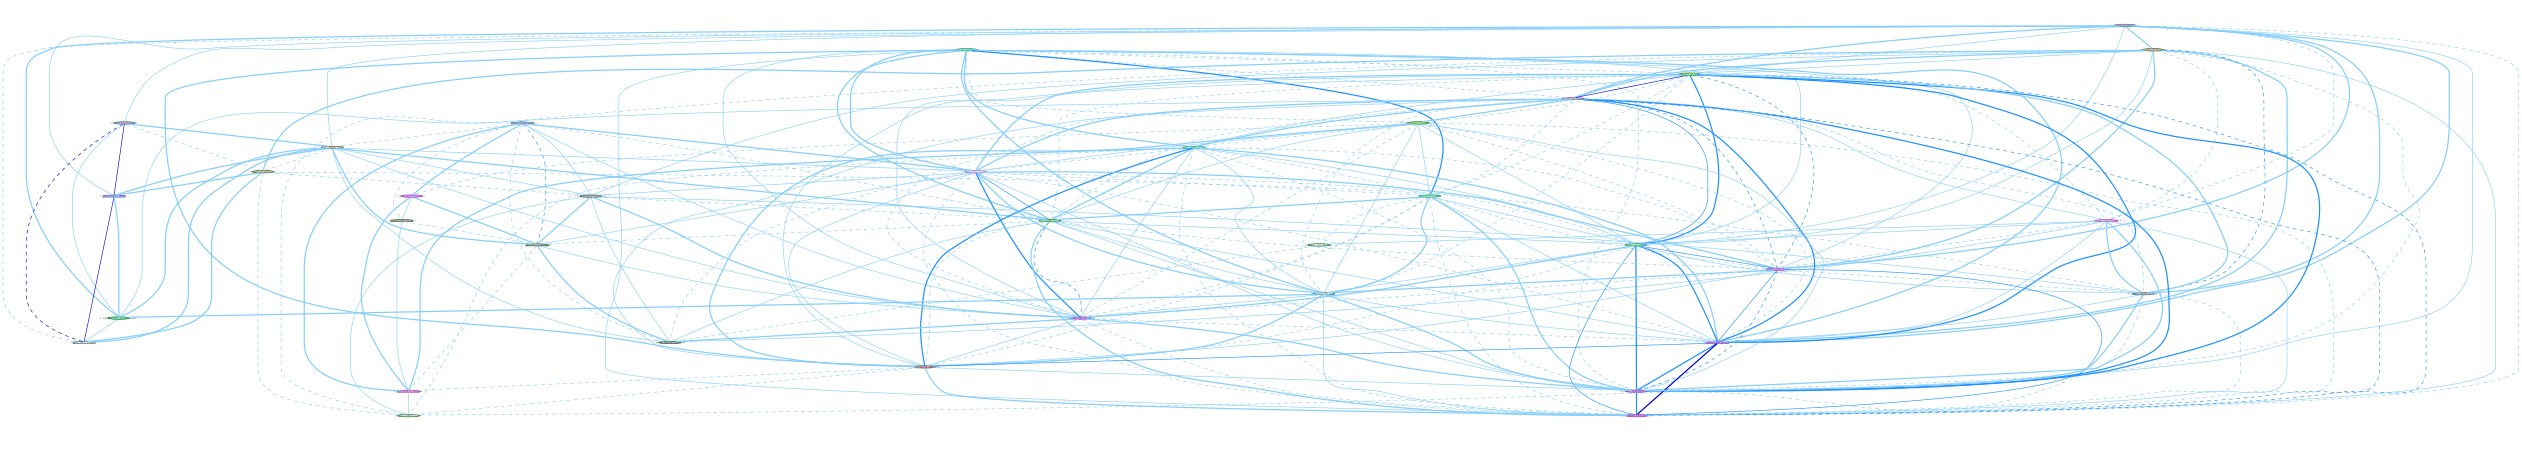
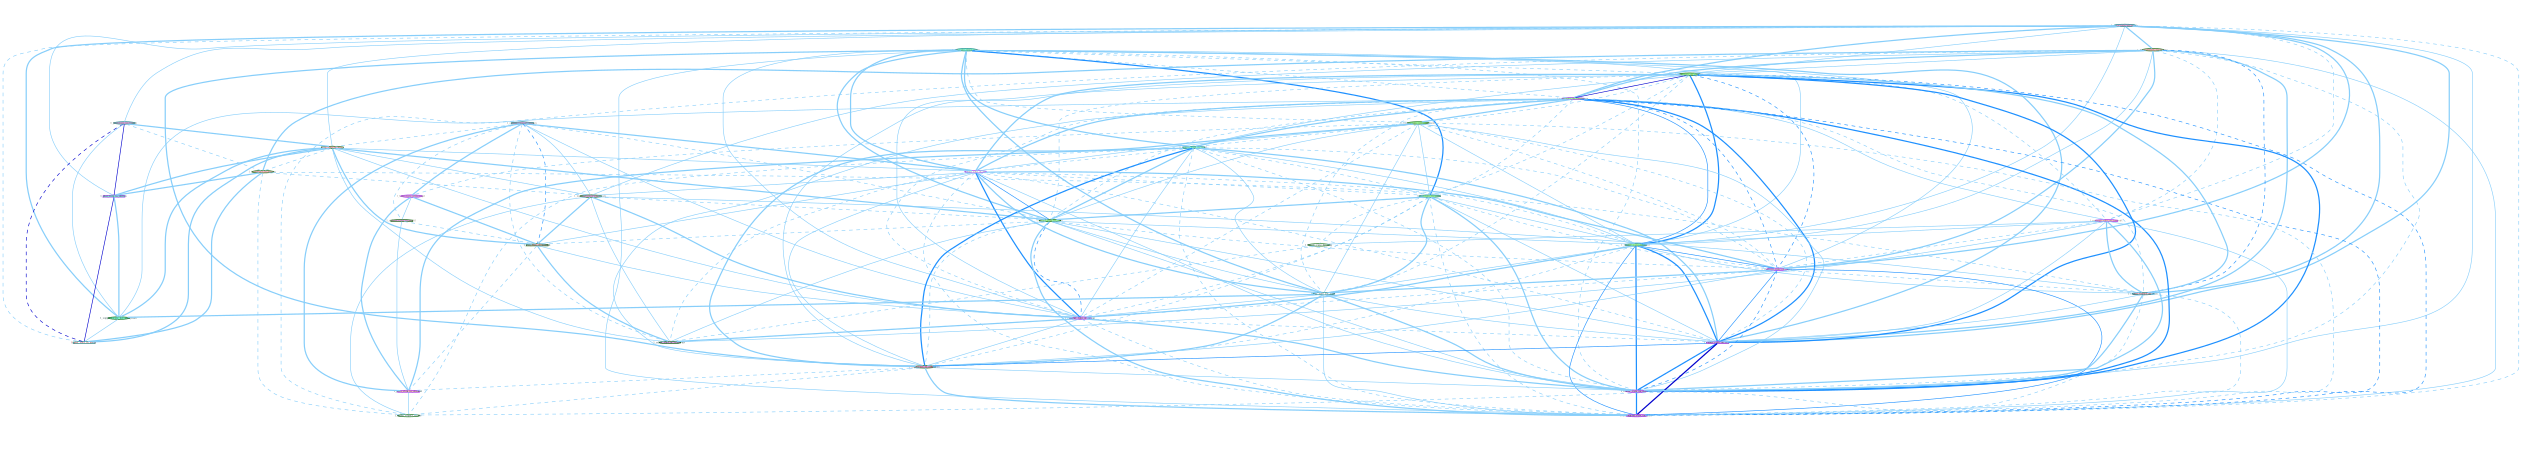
  graph {
    node [color=darkgreen fillcolor=plum fixedsize=true fontcolor="#8b7d6b" fontsize=4 shape=ellipse style=filled]
    edge [color="#87cefa" style=solid w=1]
    "0_cut_rate_amid_grow " [color=teal fillcolor=aquamarine height=.06 width=.5]
    "0_serv_role_on_bench " [color=teal height=.06 width=.5]
    "1_elimin_risk_of_prepay " [color=teal height=.06 shape=house width=.5]
    "0_plai_role_in_region " [color=teal height=.06 width=.5]
    "1_hear_report_on_experi " [fillcolor=lightpink height=.06 width=.5]
    "1_is_role_of_alli " [fillcolor=lightpink height=.06 shape=house width=.5]
    "1_rais_rate_on_contain " [fillcolor=palegreen height=.06 width=.5]
    "1_rais_rate_on_entitynam " [color=purple fillcolor=palegreen height=.06 shape=house width=.5]
    "1_is_report_in_bureau " [fillcolor=lightpink height=.06 width=.5]
    "0_confus_rate_with_payment " [fillcolor=palegreen height=.06 width=.5]
    "0_return_rate_to_level " [color=teal fillcolor=aquamarine height=.06 shape=house width=.5]
    "1_postpon_rule_on_lawsuit " [color=purple fillcolor=lightpink height=.06 shape=house width=.5]
    "0_take_risk_with_capit " [color=purple height=.06 width=.5]
    "1_had_rate_of_% " [color=purple fillcolor=white height=.06 width=.5]
    "1_reflect_risk_as_profil " [height=.06 shape=house width=.5]
    "1_mandat_report_of_trade " [height=.06 width=.5]
    "0_cut_rate_by_point " [color=teal fillcolor=palegreen height=.06 width=.5]
    "1_affect_rate_of_issu " [fillcolor=palegreen height=.06 width=.5]
    "1_reckon_rate_on_bond " [color=teal fillcolor=palegreen height=.06 width=.5]
    "1_confirm_rate_on_paper " [color=purple height=.06 width=.5]
    "0_nudg_rate_to_othernum " [fontcolor="#b22222" height=.06 width=.5]
    "0_plai_role_in_decis " [color=teal fillcolor=white fontcolor="#b22222" height=.06 shape=house width=.5]
    "1_pai_rate_for_fund " [color=teal fillcolor=white fontcolor="#2f4f4f" height=.06 width=.5]
    "1_compar_rate_of_group " [color=purple fontcolor="#2f4f4f" height=.06 width=.5]
    "1_reduc_rate_on_debt " [color=purple fontcolor="#2f4f4f" height=.06 shape=house width=.5]
    "1_lower_rate_on_million " [color=purple fontcolor="#2f4f4f" height=.06 width=.5]
    "1_downgrad_rate_on_debt " [color=purple fontcolor="#2f4f4f" height=.06 width=.5]
    "1_plai_role_in_declin " [color=purple fillcolor=aquamarine fontcolor="#2f4f4f" height=.06 shape=house width=.5]
    "1_suppli_report_on_plan " [color=teal fillcolor=lightpink fontcolor="#2f4f4f" height=.06 width=.5]
    "1_support_role_for_entitynam " [fillcolor=aquamarine fontcolor="#2f4f4f" height=.06 width=.5]
-   "1_run_risk_of_disintegr " [fillcolor=lightpink fontcolor="#2f4f4f" height=.06 shape=house width=.5]
+   "1_run_risk_of_disintegr " [fillcolor=lightpink fontcolor="#2f4f4f" height=.06 shape=house width=.5 label="1_run_risk_of_mandat"]
    "1_pose_risk_to_student " [color=purple fillcolor=lightpink fontcolor="#2f4f4f" height=.06 shape=house width=.5]
    "1_adopt_rule_of_construct " [fontcolor="#2f4f4f" height=.06 width=.5]
    "1_make_report_to_the " [fillcolor=white fontcolor="#2f4f4f" height=.06 width=.5]
    "1_follow_rule_by_judg " [fillcolor=white fontcolor="#2f4f4f" height=.06 width=.5]
    subgraph sub_1 {
      "0_cut_rate_amid_grow "
      "0_serv_role_on_bench "
      "1_elimin_risk_of_prepay "
      "0_plai_role_in_region "
      "1_hear_report_on_experi "
      "1_is_role_of_alli "
      "1_rais_rate_on_contain "
      "1_rais_rate_on_entitynam "
      "1_is_report_in_bureau "
      "0_confus_rate_with_payment "
      "0_return_rate_to_level "
      "1_postpon_rule_on_lawsuit "
      "0_take_risk_with_capit "
      "1_had_rate_of_% "
      "1_reflect_risk_as_profil "
      "1_mandat_report_of_trade "
      "0_cut_rate_by_point "
      "1_affect_rate_of_issu "
      "1_reckon_rate_on_bond "
      "1_confirm_rate_on_paper "
    }
    subgraph sub_2 {
      "0_nudg_rate_to_othernum "
      "0_plai_role_in_decis "
    }
    "0_cut_rate_amid_grow " -- "1_rais_rate_on_contain " [style=dashed]
    "0_cut_rate_amid_grow " -- "1_rais_rate_on_entitynam " [style=dashed]
    "0_cut_rate_amid_grow " -- "0_confus_rate_with_payment " [style=dashed]
    "0_cut_rate_amid_grow " -- "0_return_rate_to_level " [style=bold]
    "0_cut_rate_amid_grow " -- "1_had_rate_of_% " [style=bold]
    "0_cut_rate_amid_grow " -- "0_cut_rate_by_point " [color="#1e90ff" style=bold w=2]
    "0_cut_rate_amid_grow " -- "1_affect_rate_of_issu " [style=bold]
    "0_cut_rate_amid_grow " -- "1_reckon_rate_on_bond "
    "0_cut_rate_amid_grow " -- "1_confirm_rate_on_paper "
    "0_cut_rate_amid_grow " -- "0_nudg_rate_to_othernum " [style=bold]
    "0_cut_rate_amid_grow " -- "1_pai_rate_for_fund " [style=bold]
    "0_cut_rate_amid_grow " -- "1_compar_rate_of_group "
    "0_cut_rate_amid_grow " -- "1_reduc_rate_on_debt " [style=bold]
    "0_cut_rate_amid_grow " -- "1_lower_rate_on_million " [style=dashed]
    "0_cut_rate_amid_grow " -- "1_downgrad_rate_on_debt "
    "0_serv_role_on_bench " -- "0_plai_role_in_region "
    "0_serv_role_on_bench " -- "1_hear_report_on_experi " [style=bold]
    "0_serv_role_on_bench " -- "1_is_role_of_alli "
    "0_serv_role_on_bench " -- "1_rais_rate_on_contain "
    "0_serv_role_on_bench " -- "1_rais_rate_on_entitynam " [style=bold]
    "0_serv_role_on_bench " -- "1_postpon_rule_on_lawsuit " [style=dashed]
    "0_serv_role_on_bench " -- "1_reckon_rate_on_bond "
    "0_serv_role_on_bench " -- "1_confirm_rate_on_paper " [style=bold]
    "0_serv_role_on_bench " -- "0_plai_role_in_decis " [style=dashed]
    "0_serv_role_on_bench " -- "1_reduc_rate_on_debt " [style=bold]
    "0_serv_role_on_bench " -- "1_lower_rate_on_million "
    "0_serv_role_on_bench " -- "1_downgrad_rate_on_debt " [style=dashed]
    "0_serv_role_on_bench " -- "1_plai_role_in_declin "
    "0_serv_role_on_bench " -- "1_suppli_report_on_plan " [style=bold]
    "0_serv_role_on_bench " -- "1_support_role_for_entitynam " [style=bold]
    "1_elimin_risk_of_prepay " -- "1_is_role_of_alli " [style=dashed]
    "1_elimin_risk_of_prepay " -- "0_take_risk_with_capit " [style=bold]
    "1_elimin_risk_of_prepay " -- "1_had_rate_of_% " [style=bold]
    "1_elimin_risk_of_prepay " -- "1_reflect_risk_as_profil " [style=dashed]
    "1_elimin_risk_of_prepay " -- "1_mandat_report_of_trade "
    "1_elimin_risk_of_prepay " -- "1_affect_rate_of_issu " [style=dashed]
    "1_elimin_risk_of_prepay " -- "1_compar_rate_of_group "
    "1_elimin_risk_of_prepay " -- "1_run_risk_of_disintegr " [color="#1e90ff" style=dashed w=2]
    "1_elimin_risk_of_prepay " -- "1_pose_risk_to_student " [style=bold]
    "1_elimin_risk_of_prepay " -- "1_adopt_rule_of_construct " [style=dashed]
    "0_plai_role_in_region " -- "1_is_role_of_alli " [style=bold]
    "0_plai_role_in_region " -- "1_is_report_in_bureau " [style=dashed]
    "0_plai_role_in_region " -- "0_plai_role_in_decis " [color="#0000cd" style=dashed w=3]
    "0_plai_role_in_region " -- "1_plai_role_in_declin " [color="#0000cd" w=3]
    "0_plai_role_in_region " -- "1_support_role_for_entitynam "
    "1_hear_report_on_experi " -- "1_rais_rate_on_contain "
    "1_hear_report_on_experi " -- "1_rais_rate_on_entitynam " [style=bold]
    "1_hear_report_on_experi " -- "1_is_report_in_bureau " [style=bold]
    "1_hear_report_on_experi " -- "1_postpon_rule_on_lawsuit " [style=dashed]
    "1_hear_report_on_experi " -- "1_mandat_report_of_trade "
    "1_hear_report_on_experi " -- "1_reckon_rate_on_bond "
    "1_hear_report_on_experi " -- "1_confirm_rate_on_paper " [style=bold]
    "1_hear_report_on_experi " -- "1_reduc_rate_on_debt " [style=bold]
    "1_hear_report_on_experi " -- "1_lower_rate_on_million " [style=dashed]
    "1_hear_report_on_experi " -- "1_downgrad_rate_on_debt "
    "1_hear_report_on_experi " -- "1_suppli_report_on_plan " [color="#1e90ff" style=dashed w=2]
    "1_hear_report_on_experi " -- "1_make_report_to_the " [style=dashed]
    "1_is_role_of_alli " -- "1_is_report_in_bureau " [style=dashed]
    "1_is_role_of_alli " -- "1_had_rate_of_% "
    "1_is_role_of_alli " -- "1_mandat_report_of_trade "
    "1_is_role_of_alli " -- "1_affect_rate_of_issu " [style=bold]
    "1_is_role_of_alli " -- "0_plai_role_in_decis " [style=bold]
    "1_is_role_of_alli " -- "1_compar_rate_of_group "
    "1_is_role_of_alli " -- "1_plai_role_in_declin " [style=bold]
    "1_is_role_of_alli " -- "1_support_role_for_entitynam " [style=bold]
    "1_is_role_of_alli " -- "1_run_risk_of_disintegr " [style=bold]
    "1_is_role_of_alli " -- "1_adopt_rule_of_construct "
    "1_rais_rate_on_contain " -- "1_rais_rate_on_entitynam " [color="#0000cd" w=3]
    "1_rais_rate_on_contain " -- "0_confus_rate_with_payment " [style=dashed]
    "1_rais_rate_on_contain " -- "0_return_rate_to_level "
    "1_rais_rate_on_contain " -- "1_postpon_rule_on_lawsuit " [style=dashed]
    "1_rais_rate_on_contain " -- "1_had_rate_of_% " [style=bold]
    "1_rais_rate_on_contain " -- "0_cut_rate_by_point " [style=dashed]
    "1_rais_rate_on_contain " -- "1_affect_rate_of_issu " [style=dashed]
    "1_rais_rate_on_contain " -- "1_reckon_rate_on_bond " [color="#1e90ff" style=bold w=2]
    "1_rais_rate_on_contain " -- "1_confirm_rate_on_paper " [color="#1e90ff" style=dashed w=2]
    "1_rais_rate_on_contain " -- "0_nudg_rate_to_othernum "
    "1_rais_rate_on_contain " -- "1_pai_rate_for_fund " [style=dashed]
    "1_rais_rate_on_contain " -- "1_compar_rate_of_group "
    "1_rais_rate_on_contain " -- "1_reduc_rate_on_debt " [color="#1e90ff" style=bold w=2]
    "1_rais_rate_on_contain " -- "1_lower_rate_on_million " [color="#1e90ff" style=bold w=2]
    "1_rais_rate_on_contain " -- "1_downgrad_rate_on_debt " [color="#1e90ff" style=dashed w=2]
    "1_rais_rate_on_contain " -- "1_suppli_report_on_plan " [style=bold]
    "1_rais_rate_on_entitynam " -- "0_confus_rate_with_payment " [style=bold]
    "1_rais_rate_on_entitynam " -- "0_return_rate_to_level " [style=bold]
    "1_rais_rate_on_entitynam " -- "1_postpon_rule_on_lawsuit "
    "1_rais_rate_on_entitynam " -- "1_had_rate_of_% " [style=bold]
    "1_rais_rate_on_entitynam " -- "0_cut_rate_by_point " [style=dashed]
    "1_rais_rate_on_entitynam " -- "1_affect_rate_of_issu " [style=dashed]
    "1_rais_rate_on_entitynam " -- "1_reckon_rate_on_bond " [color="#1e90ff" w=2]
    "1_rais_rate_on_entitynam " -- "1_confirm_rate_on_paper " [color="#1e90ff" style=dashed w=2]
    "1_rais_rate_on_entitynam " -- "0_nudg_rate_to_othernum "
    "1_rais_rate_on_entitynam " -- "1_pai_rate_for_fund " [style=dashed]
    "1_rais_rate_on_entitynam " -- "1_compar_rate_of_group " [style=dashed]
    "1_rais_rate_on_entitynam " -- "1_reduc_rate_on_debt " [color="#1e90ff" style=bold w=2]
    "1_rais_rate_on_entitynam " -- "1_lower_rate_on_million " [color="#1e90ff" style=bold w=2]
    "1_rais_rate_on_entitynam " -- "1_downgrad_rate_on_debt " [color="#1e90ff" style=dashed w=2]
    "1_rais_rate_on_entitynam " -- "1_suppli_report_on_plan " [style=dashed]
    "1_rais_rate_on_entitynam " -- "1_support_role_for_entitynam "
    "1_is_report_in_bureau " -- "1_mandat_report_of_trade " [style=dashed]
    "1_is_report_in_bureau " -- "0_plai_role_in_decis " [style=bold]
    "1_is_report_in_bureau " -- "1_plai_role_in_declin " [style=bold]
    "1_is_report_in_bureau " -- "1_suppli_report_on_plan " [style=dashed]
    "1_is_report_in_bureau " -- "1_make_report_to_the " [style=dashed]
    "0_confus_rate_with_payment " -- "0_return_rate_to_level " [style=dashed]
    "0_confus_rate_with_payment " -- "0_take_risk_with_capit " [style=dashed]
    "0_confus_rate_with_payment " -- "1_had_rate_of_% "
    "0_confus_rate_with_payment " -- "0_cut_rate_by_point "
    "0_confus_rate_with_payment " -- "1_affect_rate_of_issu "
    "0_confus_rate_with_payment " -- "1_reckon_rate_on_bond "
    "0_confus_rate_with_payment " -- "1_confirm_rate_on_paper " [style=dashed]
    "0_confus_rate_with_payment " -- "0_nudg_rate_to_othernum " [style=bold]
    "0_confus_rate_with_payment " -- "1_pai_rate_for_fund "
    "0_confus_rate_with_payment " -- "1_compar_rate_of_group " [style=dashed]
    "0_confus_rate_with_payment " -- "1_reduc_rate_on_debt " [style=dashed]
    "0_confus_rate_with_payment " -- "1_lower_rate_on_million "
    "0_confus_rate_with_payment " -- "1_downgrad_rate_on_debt " [style=dashed]
    "0_return_rate_to_level " -- "1_had_rate_of_% " [style=dashed]
    "0_return_rate_to_level " -- "0_cut_rate_by_point " [style=dashed]
    "0_return_rate_to_level " -- "1_affect_rate_of_issu " [style=bold]
    "0_return_rate_to_level " -- "1_reckon_rate_on_bond "
    "0_return_rate_to_level " -- "1_confirm_rate_on_paper " [style=dashed]
    "0_return_rate_to_level " -- "0_nudg_rate_to_othernum " [color="#1e90ff" style=bold w=2]
    "0_return_rate_to_level " -- "1_pai_rate_for_fund "
    "0_return_rate_to_level " -- "1_compar_rate_of_group "
    "0_return_rate_to_level " -- "1_reduc_rate_on_debt " [style=bold]
    "0_return_rate_to_level " -- "1_lower_rate_on_million " [style=dashed]
    "0_return_rate_to_level " -- "1_downgrad_rate_on_debt " [style=dashed]
    "0_return_rate_to_level " -- "1_pose_risk_to_student " [style=bold]
    "0_return_rate_to_level " -- "1_make_report_to_the " [style=dashed]
    "1_postpon_rule_on_lawsuit " -- "1_reckon_rate_on_bond "
    "1_postpon_rule_on_lawsuit " -- "1_confirm_rate_on_paper " [style=dashed]
    "1_postpon_rule_on_lawsuit " -- "1_reduc_rate_on_debt "
    "1_postpon_rule_on_lawsuit " -- "1_lower_rate_on_million " [style=bold]
    "1_postpon_rule_on_lawsuit " -- "1_downgrad_rate_on_debt "
    "1_postpon_rule_on_lawsuit " -- "1_suppli_report_on_plan " [style=bold]
    "1_postpon_rule_on_lawsuit " -- "1_adopt_rule_of_construct "
    "1_postpon_rule_on_lawsuit " -- "1_follow_rule_by_judg "
    "0_take_risk_with_capit " -- "1_reflect_risk_as_profil "
    "0_take_risk_with_capit " -- "1_run_risk_of_disintegr " [style=bold]
    "0_take_risk_with_capit " -- "1_pose_risk_to_student " [style=bold]
    "1_had_rate_of_% " -- "1_mandat_report_of_trade "
    "1_had_rate_of_% " -- "0_cut_rate_by_point " [style=dashed]
    "1_had_rate_of_% " -- "1_affect_rate_of_issu " [color="#1e90ff" w=2]
    "1_had_rate_of_% " -- "1_reckon_rate_on_bond " [style=dashed]
    "1_had_rate_of_% " -- "1_confirm_rate_on_paper " [style=bold]
    "1_had_rate_of_% " -- "0_nudg_rate_to_othernum "
    "1_had_rate_of_% " -- "1_pai_rate_for_fund " [style=bold]
    "1_had_rate_of_% " -- "1_compar_rate_of_group " [color="#1e90ff" style=bold w=2]
    "1_had_rate_of_% " -- "1_reduc_rate_on_debt " [style=dashed]
    "1_had_rate_of_% " -- "1_lower_rate_on_million "
    "1_had_rate_of_% " -- "1_downgrad_rate_on_debt " [style=dashed]
    "1_had_rate_of_% " -- "1_run_risk_of_disintegr "
    "1_had_rate_of_% " -- "1_adopt_rule_of_construct " [style=dashed]
    "1_reflect_risk_as_profil " -- "1_run_risk_of_disintegr " [style=dashed]
    "1_reflect_risk_as_profil " -- "1_pose_risk_to_student "
    "1_mandat_report_of_trade " -- "1_affect_rate_of_issu " [style=dashed]
    "1_mandat_report_of_trade " -- "1_compar_rate_of_group " [style=bold]
    "1_mandat_report_of_trade " -- "1_suppli_report_on_plan "
    "1_mandat_report_of_trade " -- "1_run_risk_of_disintegr " [style=bold]
    "1_mandat_report_of_trade " -- "1_adopt_rule_of_construct "
    "1_mandat_report_of_trade " -- "1_make_report_to_the "
    "0_cut_rate_by_point " -- "1_affect_rate_of_issu " [style=bold]
    "0_cut_rate_by_point " -- "1_reckon_rate_on_bond "
    "0_cut_rate_by_point " -- "1_confirm_rate_on_paper " [style=dashed]
    "0_cut_rate_by_point " -- "0_nudg_rate_to_othernum " [style=dashed]
    "0_cut_rate_by_point " -- "1_pai_rate_for_fund " [style=bold]
    "0_cut_rate_by_point " -- "1_compar_rate_of_group " [style=dashed]
    "0_cut_rate_by_point " -- "1_reduc_rate_on_debt "
    "0_cut_rate_by_point " -- "1_lower_rate_on_million " [style=bold]
    "0_cut_rate_by_point " -- "1_downgrad_rate_on_debt " [style=dashed]
    "0_cut_rate_by_point " -- "1_follow_rule_by_judg " [style=dashed]
    "1_affect_rate_of_issu " -- "1_reckon_rate_on_bond "
    "1_affect_rate_of_issu " -- "1_confirm_rate_on_paper " [style=dashed]
    "1_affect_rate_of_issu " -- "0_nudg_rate_to_othernum " [style=dashed]
    "1_affect_rate_of_issu " -- "1_pai_rate_for_fund "
    "1_affect_rate_of_issu " -- "1_compar_rate_of_group " [color="#1e90ff" style=dashed w=2]
    "1_affect_rate_of_issu " -- "1_reduc_rate_on_debt "
    "1_affect_rate_of_issu " -- "1_lower_rate_on_million "
    "1_affect_rate_of_issu " -- "1_downgrad_rate_on_debt " [style=bold]
    "1_affect_rate_of_issu " -- "1_run_risk_of_disintegr " [style=dashed]
    "1_affect_rate_of_issu " -- "1_adopt_rule_of_construct "
    "1_reckon_rate_on_bond " -- "1_confirm_rate_on_paper " [color="#1e90ff" w=2]
    "1_reckon_rate_on_bond " -- "0_nudg_rate_to_othernum " [style=dashed]
    "1_reckon_rate_on_bond " -- "1_pai_rate_for_fund "
    "1_reckon_rate_on_bond " -- "1_compar_rate_of_group " [style=bold]
    "1_reckon_rate_on_bond " -- "1_reduc_rate_on_debt " [color="#1e90ff" style=bold w=2]
    "1_reckon_rate_on_bond " -- "1_lower_rate_on_million " [color="#1e90ff" style=bold w=2]
    "1_reckon_rate_on_bond " -- "1_downgrad_rate_on_debt " [color="#1e90ff" w=2]
    "1_reckon_rate_on_bond " -- "1_suppli_report_on_plan "
    "1_confirm_rate_on_paper " -- "0_nudg_rate_to_othernum "
    "1_confirm_rate_on_paper " -- "1_pai_rate_for_fund " [style=bold]
    "1_confirm_rate_on_paper " -- "1_compar_rate_of_group " [style=dashed]
    "1_confirm_rate_on_paper " -- "1_reduc_rate_on_debt " [color="#1e90ff" w=2]
    "1_confirm_rate_on_paper " -- "1_lower_rate_on_million " [color="#1e90ff" style=dashed w=2]
    "1_confirm_rate_on_paper " -- "1_downgrad_rate_on_debt " [color="#1e90ff" w=2]
    "1_confirm_rate_on_paper " -- "1_suppli_report_on_plan " [style=dashed]
    "0_nudg_rate_to_othernum " -- "1_lower_rate_on_million "
    "0_nudg_rate_to_othernum " -- "1_downgrad_rate_on_debt " [style=bold]
    "0_nudg_rate_to_othernum " -- "1_pose_risk_to_student " [style=dashed]
    "0_nudg_rate_to_othernum " -- "1_make_report_to_the " [style=dashed]
    "1_pai_rate_for_fund " -- "0_nudg_rate_to_othernum " [style=bold]
    "1_pai_rate_for_fund " -- "1_compar_rate_of_group "
    "1_pai_rate_for_fund " -- "1_reduc_rate_on_debt "
    "1_pai_rate_for_fund " -- "1_lower_rate_on_million " [style=bold]
    "1_pai_rate_for_fund " -- "1_downgrad_rate_on_debt "
    "1_pai_rate_for_fund " -- "1_support_role_for_entitynam " [style=bold]
    "1_compar_rate_of_group " -- "0_nudg_rate_to_othernum "
    "1_compar_rate_of_group " -- "1_reduc_rate_on_debt " [style=dashed]
    "1_compar_rate_of_group " -- "1_lower_rate_on_million " [style=bold]
    "1_compar_rate_of_group " -- "1_downgrad_rate_on_debt " [style=dashed]
    "1_compar_rate_of_group " -- "1_adopt_rule_of_construct " [style=bold]
    "1_reduc_rate_on_debt " -- "0_nudg_rate_to_othernum " [color="#1e90ff"]
    "1_reduc_rate_on_debt " -- "1_lower_rate_on_million " [color="#1e90ff" style=bold w=2]
    "1_reduc_rate_on_debt " -- "1_downgrad_rate_on_debt " [color="#0000cd" style=bold w=3]
    "1_lower_rate_on_million " -- "1_downgrad_rate_on_debt " [color="#1e90ff" style=bold w=2]
    "1_plai_role_in_declin " -- "0_plai_role_in_decis " [color="#0000cd" w=3]
    "1_plai_role_in_declin " -- "1_support_role_for_entitynam " [style=bold]
    "1_suppli_report_on_plan " -- "1_reduc_rate_on_debt "
    "1_suppli_report_on_plan " -- "1_lower_rate_on_million " [style=bold]
    "1_suppli_report_on_plan " -- "1_downgrad_rate_on_debt " [style=dashed]
    "1_suppli_report_on_plan " -- "1_make_report_to_the " [style=dashed]
    "1_support_role_for_entitynam " -- "0_plai_role_in_decis "
    "1_run_risk_of_disintegr " -- "1_compar_rate_of_group "
    "1_run_risk_of_disintegr " -- "1_pose_risk_to_student " [style=dashed]
    "1_run_risk_of_disintegr " -- "1_adopt_rule_of_construct " [style=bold]
    "1_pose_risk_to_student " -- "1_make_report_to_the "
    "1_follow_rule_by_judg " -- "1_adopt_rule_of_construct " [style=dashed]
  }
